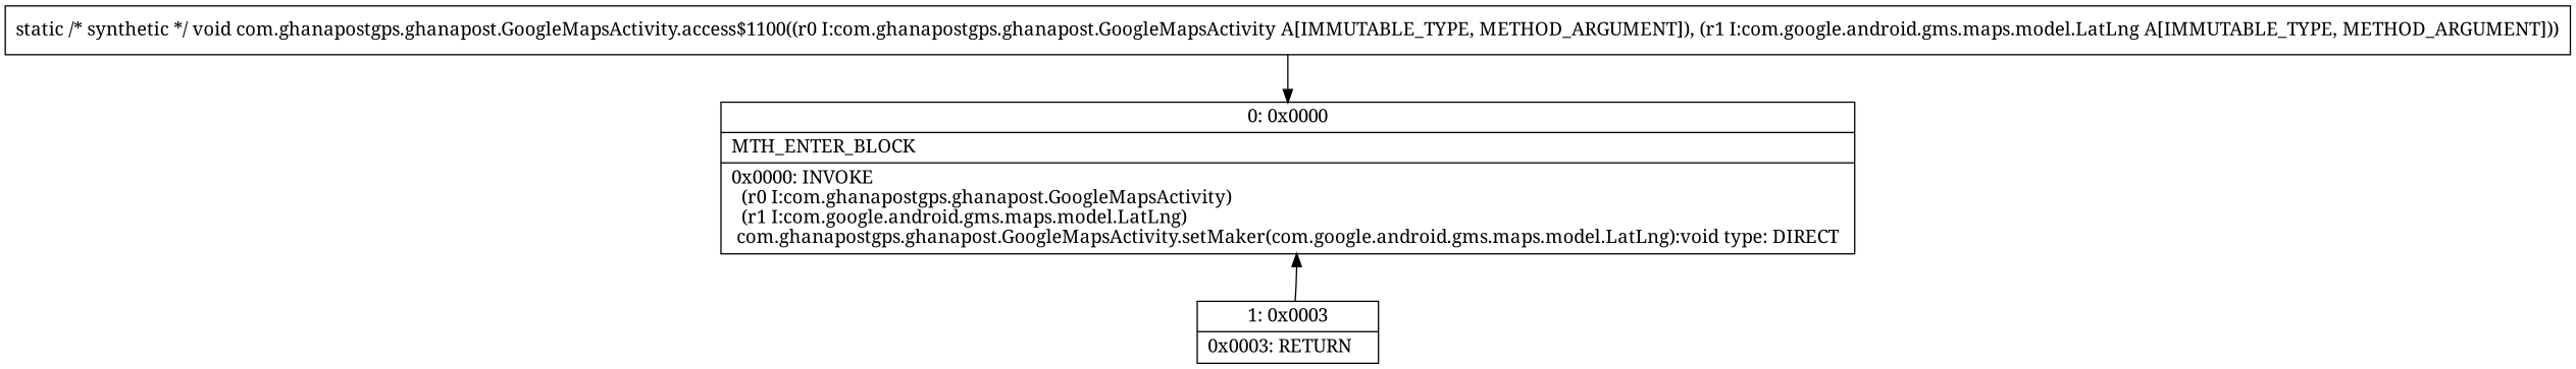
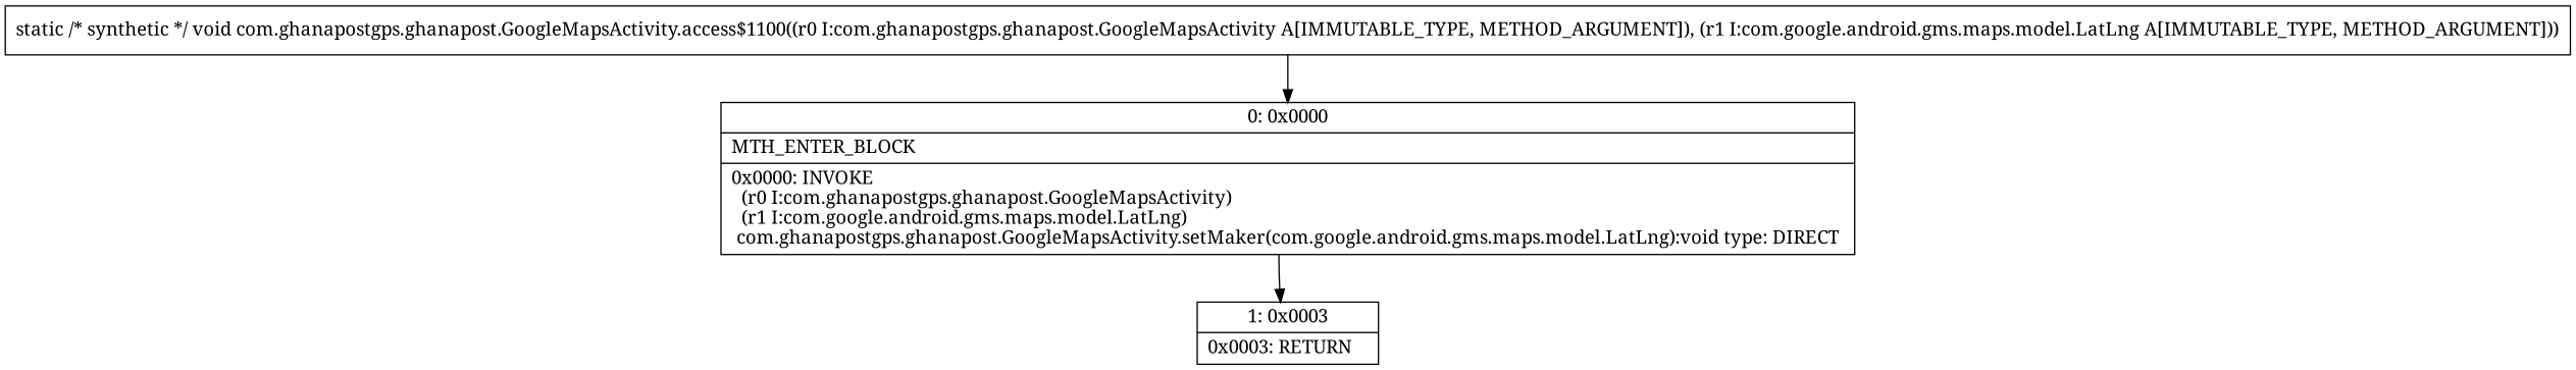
  digraph {
    fontname="Noto Serif"
    node [shape=record fontname="Noto Serif"]
    edge [fontname="Noto Serif"]
    n1 [label="{0\:\ 0x0000|MTH_ENTER_BLOCK\l|0x0000: INVOKE  \l  (r0 I:com.ghanapostgps.ghanapost.GoogleMapsActivity)\l  (r1 I:com.google.android.gms.maps.model.LatLng)\l com.ghanapostgps.ghanapost.GoogleMapsActivity.setMaker(com.google.android.gms.maps.model.LatLng):void type: DIRECT \l}"]
    n2 [label="{1\:\ 0x0003|0x0003: RETURN   \l}"]
    n3 [label="{static \/* synthetic *\/ void com.ghanapostgps.ghanapost.GoogleMapsActivity.access$1100((r0 I:com.ghanapostgps.ghanapost.GoogleMapsActivity A[IMMUTABLE_TYPE, METHOD_ARGUMENT]), (r1 I:com.google.android.gms.maps.model.LatLng A[IMMUTABLE_TYPE, METHOD_ARGUMENT])) }"]
-   n2 -> n1
+   n1 -> n2
    n3 -> n1
  }
